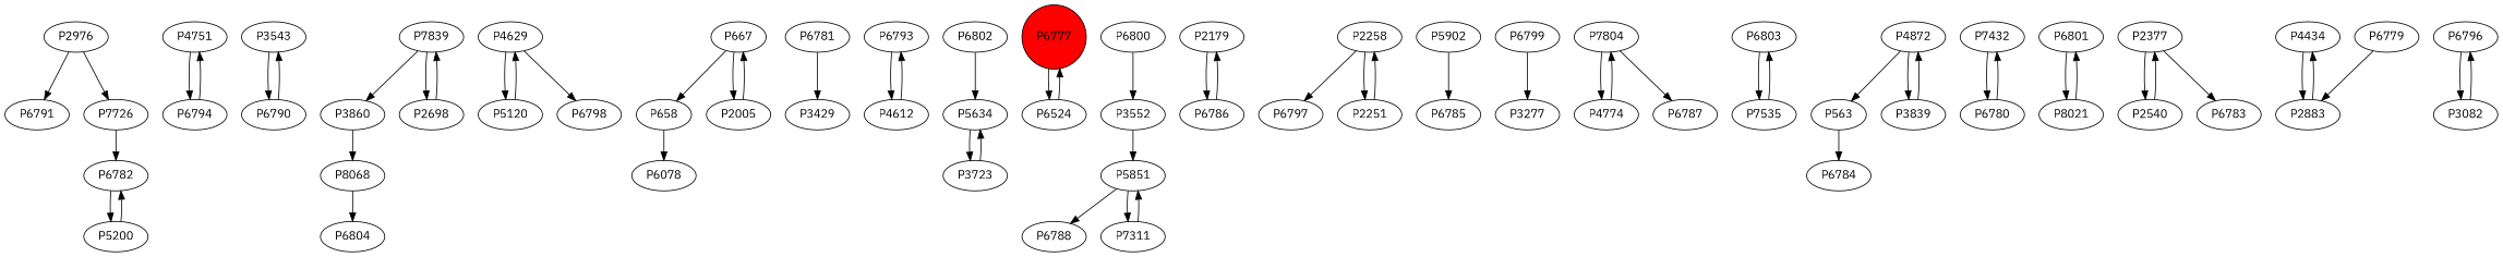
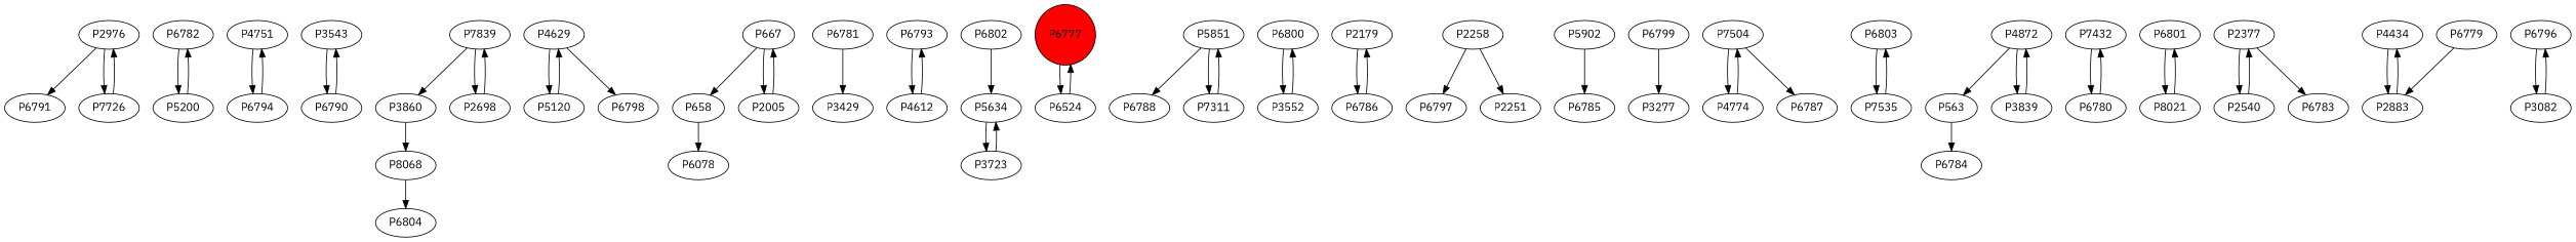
  digraph {
    fontname="IBM Plex Sans"
    node [fontname="IBM Plex Sans"]
    edge [fontname="IBM Plex Sans"]
    P2976
    P6791
    P7726
    P6782
    P5200
    P4751
    P6794
    P3543
    P6790
    P7839
    P3860
    P2698
    P8068
    P6804
    P4629
    P5120
    P6798
    n18 [label=P667]
    P658
    P2005
    n21 [label=P6078]
    P6781
    P3429
    P6793
    P4612
    P5634
    P3723
    P6802
    P6777 [fillcolor=red shape=circle style=filled]
    P6524
    P5851
    P6788
    P7311
    P6800
    P3552
    P2179
    P6786
    P2258
    P6797
    P2251
    P5902
    P6785
    P6799
    P3277
-   P7804
+   P7804 [label=P7504]
    P4774
    P6787
    P6803
    P7535
    P563
    P6784
    P7432
    P6780
    P6801
    P8021
    P2377
    P2540
    P6783
    P4434
    P2883
    P6779
    P4872
    P3839
    P6796
    P3082
    P2976 -> P6791
    P2976 -> P7726
-   P7726 -> P6782
+   P7726 -> P2976
    P6782 -> P5200
    P5200 -> P6782
    P4751 -> P6794
    P6794 -> P4751
    P3543 -> P6790
    P6790 -> P3543
    P7839 -> P3860
    P7839 -> P2698
    P3860 -> P8068
    P2698 -> P7839
    P8068 -> P6804
    P4629 -> P5120
    P4629 -> P6798
    P5120 -> P4629
    n18 -> P658
    n18 -> P2005
    P658 -> n21
    P2005 -> n18
    P6781 -> P3429
    P6793 -> P4612
    P4612 -> P6793
    P5634 -> P3723
    P3723 -> P5634
    P6802 -> P5634
    P6777 -> P6524
    P6524 -> P6777
    P5851 -> P6788
    P5851 -> P7311
    P7311 -> P5851
    P6800 -> P3552
-   P3552 -> P5851
+   P3552 -> P6800
    P2179 -> P6786
    P6786 -> P2179
    P2258 -> P6797
    P2258 -> P2251
-   P2251 -> P2258
    P5902 -> P6785
    P6799 -> P3277
    P7804 -> P4774
    P7804 -> P6787
    P4774 -> P7804
    P6803 -> P7535
    P7535 -> P6803
    P563 -> P6784
    P7432 -> P6780
    P6780 -> P7432
    P6801 -> P8021
    P8021 -> P6801
    P2377 -> P2540
    P2377 -> P6783
    P2540 -> P2377
    P4434 -> P2883
    P2883 -> P4434
    P6779 -> P2883
    P4872 -> P563
    P4872 -> P3839
    P3839 -> P4872
    P6796 -> P3082
    P3082 -> P6796
  }
